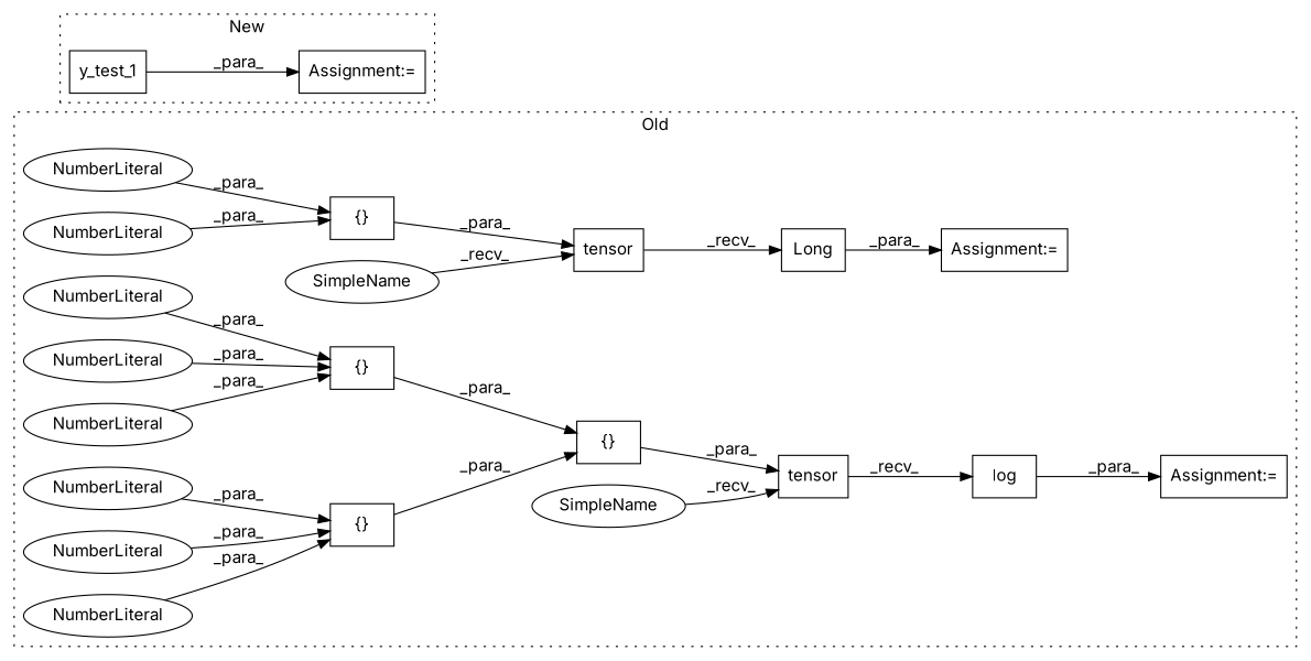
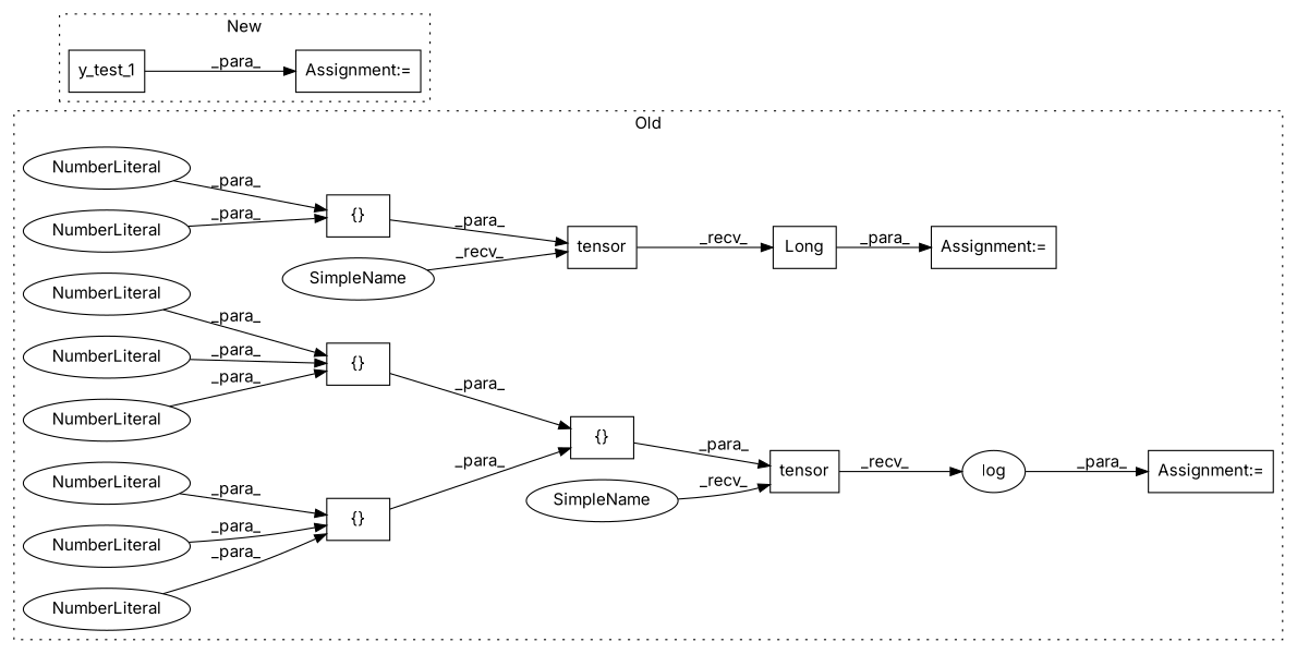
  digraph {
    rankdir=LR
    fontname=Inter
    node [a=34 l=3 shape=box fontname=Inter]
    edge [fontname=Inter]
    n1 [a=4 l="1,1" label="{}" s="1925,1937"]
    n2 [label=NumberLiteral s=1926 shape=ellipse]
    n3 [label=NumberLiteral s=1934 shape=ellipse]
    n4 [label=NumberLiteral s=1930 shape=ellipse]
    n5 [a=4 l="1,1" label="{}" s="1910,1938"]
-   n6 [a=32 l=5 label=log s=1941]
+   n6 [a=32 l=5 label=log s=1941 shape=ellipse]
    n7 [a=4 l="1,1" label="{}" s="1911,1923"]
    n8 [label=NumberLiteral s=1912 shape=ellipse]
    n9 [label=NumberLiteral s=1920 shape=ellipse]
    n10 [label=NumberLiteral s=1916 shape=ellipse]
    n11 [a=32 l="7,1" label=tensor s="1890,1939"]
    n12 [a=32 l="7,1" label=tensor s="1960,1981"]
    n13 [a=4 l="1,1" label="{}" s="1976,1980"]
    n14 [l=1 label=NumberLiteral s=1977 shape=ellipse]
    n15 [l=1 label=NumberLiteral s=1979 shape=ellipse]
    n16 [a=7 l=1 label="Assignment:=" s=1953]
    n17 [a=7 l=1 label="Assignment:=" s=1883]
    n18 [a=32 l=6 label=Long s=1983]
    n19 [a=42 l=5 label=SimpleName s=1954 shape=ellipse]
    n20 [a=42 l=5 label=SimpleName s=1884 shape=ellipse]
    n21 [a=32 l=10 label=y_test_1 s=2879]
    n22 [a=7 l=2 label="Assignment:=" s=2877]
    subgraph cluster_1 {
      label=Old
      style=dotted
      n1
      n2
      n3
      n4
      n5
      n6
      n7
      n8
      n9
      n10
      n11
      n12
      n13
      n14
      n15
      n16
      n17
      n18
      n19
      n20
    }
    subgraph cluster_2 {
      label=New
      style=dotted
      n21
      n22
    }
    n1 -> n5 [label=_para_]
    n2 -> n1 [label=_para_]
    n3 -> n1 [label=_para_]
    n4 -> n1 [label=_para_]
    n5 -> n11 [label=_para_]
    n6 -> n17 [label=_para_]
    n7 -> n5 [label=_para_]
    n8 -> n7 [label=_para_]
    n9 -> n7 [label=_para_]
    n10 -> n7 [label=_para_]
    n11 -> n6 [label=_recv_]
    n12 -> n18 [label=_recv_]
    n13 -> n12 [label=_para_]
    n14 -> n13 [label=_para_]
    n15 -> n13 [label=_para_]
    n18 -> n16 [label=_para_]
    n19 -> n12 [label=_recv_]
    n20 -> n11 [label=_recv_]
    n21 -> n22 [label=_para_]
  }
